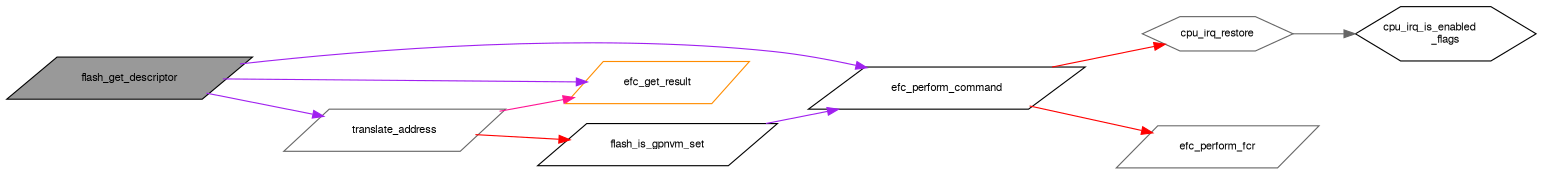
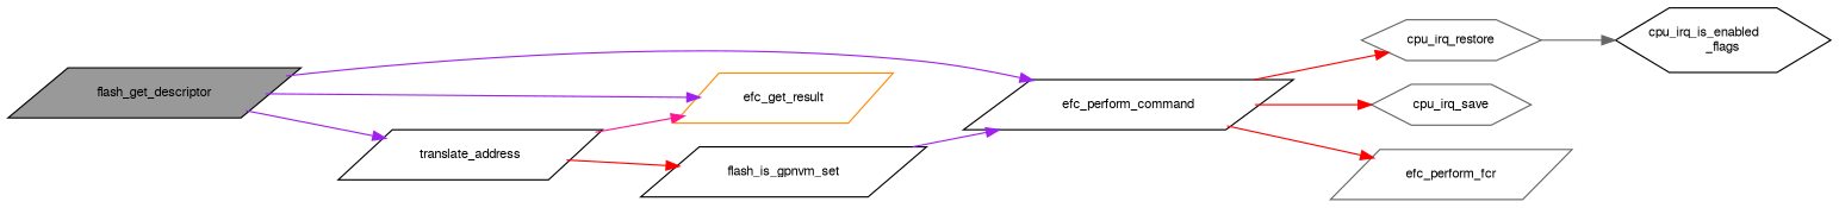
  digraph {
    rankdir=LR
    node [color=black fillcolor=white fontname=FreeSans fontsize=10 shape=parallelogram style=filled]
    edge [color=purple fontname=FreeSans fontsize=10 labelfontname=FreeSans labelfontsize=10 style=solid]
    n1 [fillcolor=grey60 fontcolor=black height=0.2 label=flash_get_descriptor width=0.4]
    n2 [color=darkorange height=0.2 label=efc_get_result width=0.4]
    n3 [height=0.2 label=efc_perform_command width=0.4]
-   n4 [color=gray40 height=0.2 label=translate_address width=0.4]
+   n4 [height=0.2 label=translate_address width=0.4]
    n5 [color=gray40 height=0.2 label=cpu_irq_restore shape=hexagon width=0.4]
+   n6 [color=gray40 height=0.2 label=cpu_irq_save shape=hexagon width=0.4]
    n7 [color=gray40 height=0.2 label=efc_perform_fcr width=0.4]
    n8 [height=0.2 label=flash_is_gpnvm_set width=0.4]
    n9 [height=0.2 label="cpu_irq_is_enabled\l_flags" shape=hexagon width=0.4]
    n1 -> n2
    n1 -> n3
    n1 -> n4
    n3 -> n5 [color=red]
+   n3 -> n6 [color=red]
    n3 -> n7 [color=red]
    n4 -> n2 [color=deeppink]
    n4 -> n8 [color=red]
    n5 -> n9 [color=gray40]
    n8 -> n3
  }
